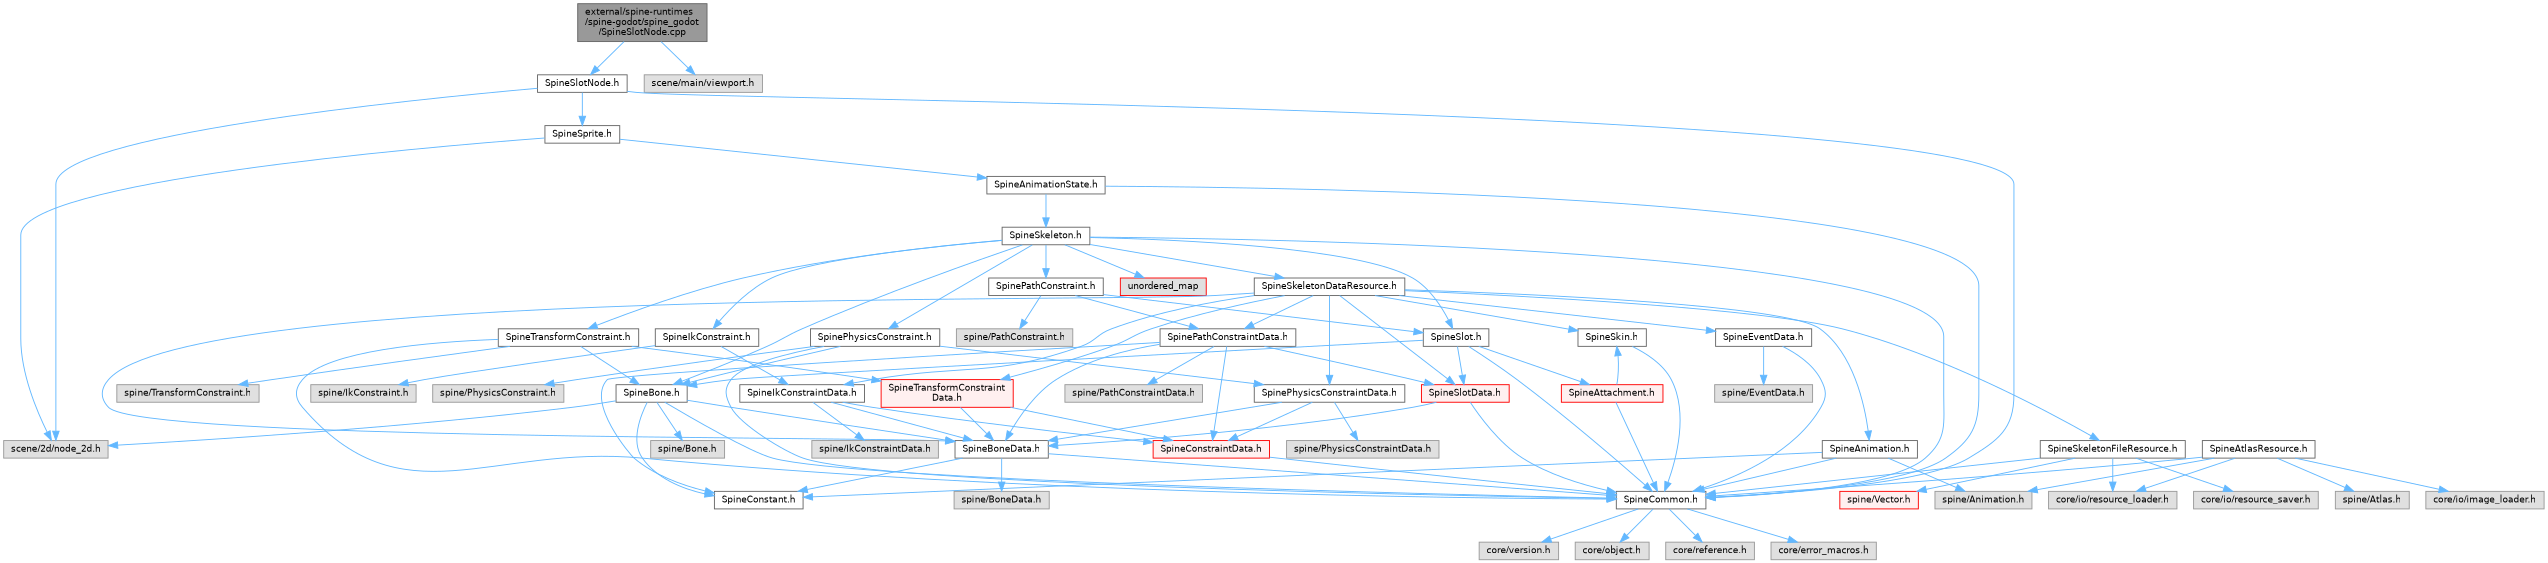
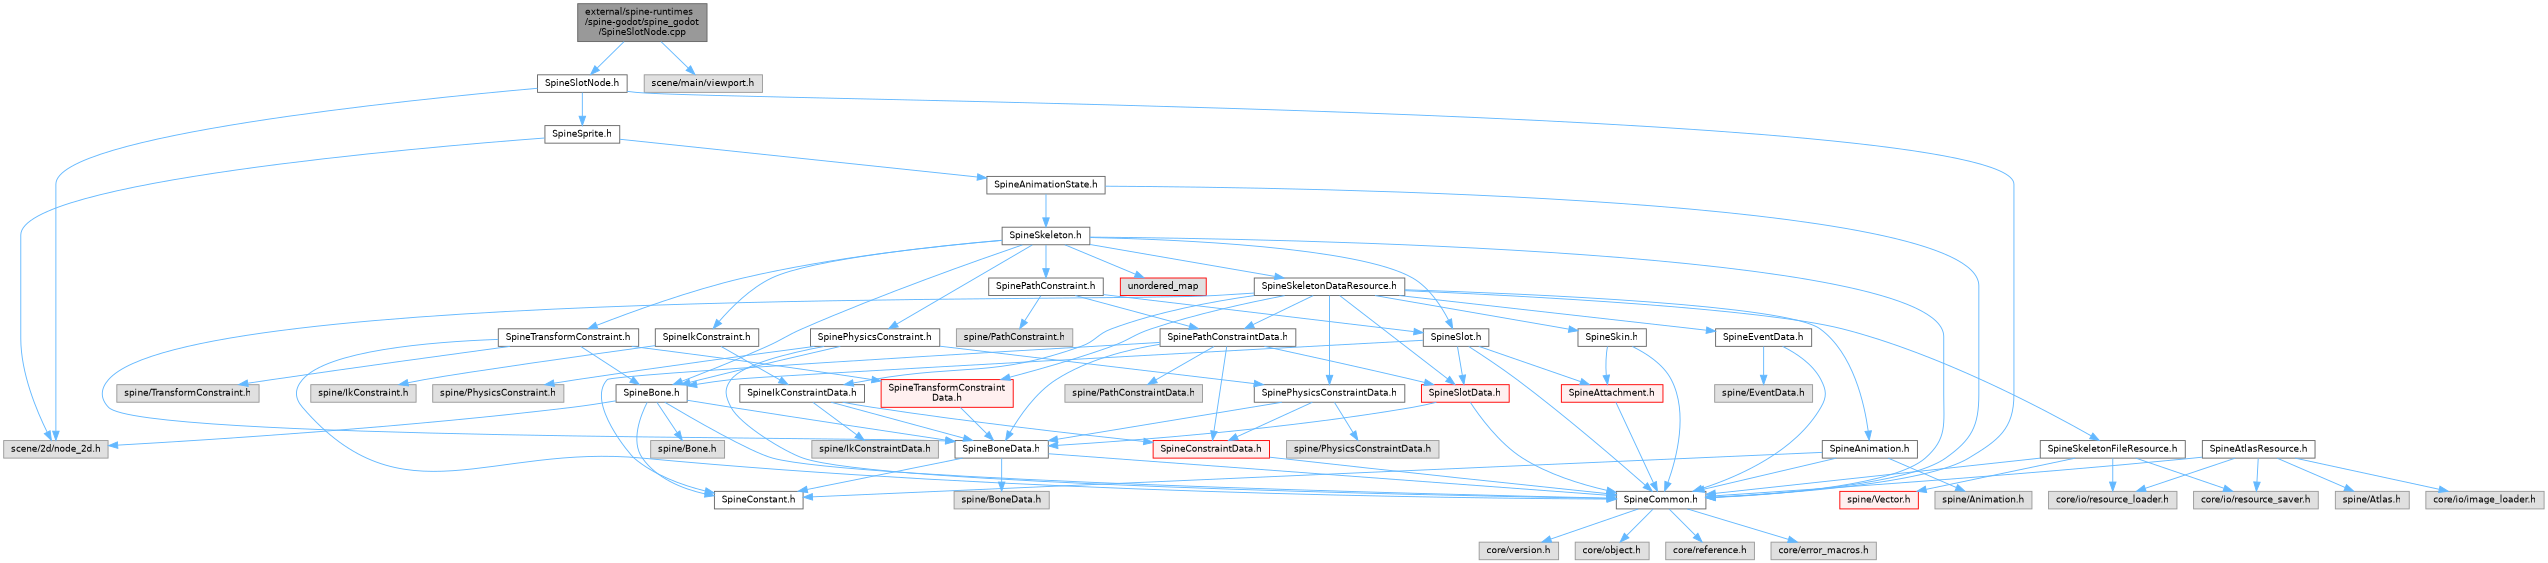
  digraph {
    node [color=grey40 fillcolor=white fontname=Helvetica fontsize=10 shape=box style=filled]
    edge [color=steelblue1 fontname=Helvetica fontsize=10 labelfontname=Helvetica labelfontsize=10 style=solid]
    n1 [color=gray40 fillcolor=grey60 fontcolor=black height=0.2 label="external/spine-runtimes\l/spine-godot/spine_godot\l/SpineSlotNode.cpp" width=0.4]
    n2 [height=0.2 label="SpineSlotNode.h" width=0.4]
    n3 [color=grey60 fillcolor="#E0E0E0" height=0.2 label="scene/main/viewport.h" width=0.4]
    n4 [height=0.2 label="SpineCommon.h" width=0.4]
    n5 [height=0.2 label="SpineSprite.h" width=0.4]
    n6 [color=grey60 fillcolor="#E0E0E0" height=0.2 label="scene/2d/node_2d.h" width=0.4]
    n7 [color=grey60 fillcolor="#E0E0E0" height=0.2 label="core/version.h" width=0.4]
    n8 [color=grey60 fillcolor="#E0E0E0" height=0.2 label="core/object.h" width=0.4]
    n9 [color=grey60 fillcolor="#E0E0E0" height=0.2 label="core/reference.h" width=0.4]
    n10 [color=grey60 fillcolor="#E0E0E0" height=0.2 label="core/error_macros.h" width=0.4]
    n11 [height=0.2 label="SpineAnimationState.h" width=0.4]
    n12 [height=0.2 label="SpineSkeleton.h" width=0.4]
    n13 [height=0.2 label="SpineSkeletonDataResource.h" width=0.4]
    n14 [height=0.2 label="SpineBone.h" width=0.4]
    n15 [height=0.2 label="SpineSlot.h" width=0.4]
    n16 [height=0.2 label="SpineIkConstraint.h" width=0.4]
    n17 [height=0.2 label="SpineTransformConstraint.h" width=0.4]
    n18 [height=0.2 label="SpinePathConstraint.h" width=0.4]
    n19 [height=0.2 label="SpinePhysicsConstraint.h" width=0.4]
    n20 [color=red fillcolor="#E0E0E0" height=0.2 label=unordered_map width=0.4]
    n21 [height=0.2 label="SpineAnimation.h" width=0.4]
    n22 [height=0.2 label="SpineBoneData.h" width=0.4]
    n23 [height=0.2 label="SpineEventData.h" width=0.4]
    n24 [height=0.2 label="SpineIkConstraintData.h" width=0.4]
    n25 [height=0.2 label="SpinePathConstraintData.h" width=0.4]
    n26 [color=red fillcolor="#FFF0F0" height=0.2 label="SpineSlotData.h" width=0.4]
    n27 [height=0.2 label="SpinePhysicsConstraintData.h" width=0.4]
    n28 [height=0.2 label="SpineSkeletonFileResource.h" width=0.4]
    n29 [height=0.2 label="SpineSkin.h" width=0.4]
    n30 [color=red fillcolor="#FFF0F0" height=0.2 label="SpineTransformConstraint\lData.h" width=0.4]
    n31 [height=0.2 label="SpineConstant.h" width=0.4]
    n32 [color=grey60 fillcolor="#E0E0E0" height=0.2 label="spine/Bone.h" width=0.4]
    n33 [color=red fillcolor="#FFF0F0" height=0.2 label="SpineAttachment.h" width=0.4]
    n34 [color=grey60 fillcolor="#E0E0E0" height=0.2 label="spine/IkConstraint.h" width=0.4]
    n35 [color=grey60 fillcolor="#E0E0E0" height=0.2 label="spine/TransformConstraint.h" width=0.4]
    n36 [color=grey60 fillcolor="#E0E0E0" height=0.2 label="spine/PathConstraint.h" width=0.4]
    n37 [color=grey60 fillcolor="#E0E0E0" height=0.2 label="spine/PhysicsConstraint.h" width=0.4]
    n38 [color=grey60 fillcolor="#E0E0E0" height=0.2 label="spine/Animation.h" width=0.4]
    n39 [height=0.2 label="SpineAtlasResource.h" width=0.4]
    n40 [color=grey60 fillcolor="#E0E0E0" height=0.2 label="core/io/resource_loader.h" width=0.4]
    n41 [color=grey60 fillcolor="#E0E0E0" height=0.2 label="core/io/resource_saver.h" width=0.4]
    n42 [color=grey60 fillcolor="#E0E0E0" height=0.2 label="core/io/image_loader.h" width=0.4]
    n43 [color=grey60 fillcolor="#E0E0E0" height=0.2 label="spine/Atlas.h" width=0.4]
    n44 [color=grey60 fillcolor="#E0E0E0" height=0.2 label="spine/BoneData.h" width=0.4]
    n45 [color=grey60 fillcolor="#E0E0E0" height=0.2 label="spine/EventData.h" width=0.4]
    n46 [color=red fillcolor="#FFF0F0" height=0.2 label="SpineConstraintData.h" width=0.4]
    n47 [color=grey60 fillcolor="#E0E0E0" height=0.2 label="spine/IkConstraintData.h" width=0.4]
    n48 [color=grey60 fillcolor="#E0E0E0" height=0.2 label="spine/PathConstraintData.h" width=0.4]
    n49 [color=grey60 fillcolor="#E0E0E0" height=0.2 label="spine/PhysicsConstraintData.h" width=0.4]
    n50 [color=red fillcolor="#FFF0F0" height=0.2 label="spine/Vector.h" width=0.4]
    n1 -> n2
    n1 -> n3
    n2 -> n4
    n2 -> n5
    n2 -> n6
    n4 -> n7
    n4 -> n8
    n4 -> n9
    n4 -> n10
    n5 -> n6
    n5 -> n11
    n11 -> n4
    n11 -> n12
    n12 -> n4
    n12 -> n13
    n12 -> n14
    n12 -> n15
    n12 -> n16
    n12 -> n17
    n12 -> n18
    n12 -> n19
    n12 -> n20
    n13 -> n21
    n13 -> n22
    n13 -> n23
    n13 -> n24
    n13 -> n25
    n13 -> n26
    n13 -> n27
    n13 -> n28
    n13 -> n29
    n13 -> n30
    n14 -> n4
    n14 -> n6
    n14 -> n22
    n14 -> n31
    n14 -> n32
    n15 -> n4
    n15 -> n14
    n15 -> n26
    n15 -> n33
    n16 -> n24
    n16 -> n34
    n17 -> n4
    n17 -> n14
    n17 -> n30
    n17 -> n35
    n18 -> n15
    n18 -> n25
    n18 -> n36
    n19 -> n4
    n19 -> n14
    n19 -> n27
    n19 -> n37
    n21 -> n4
    n21 -> n31
    n21 -> n38
    n22 -> n4
    n22 -> n31
    n22 -> n44
    n23 -> n4
    n23 -> n45
    n24 -> n22
    n24 -> n46
    n24 -> n47
    n25 -> n22
    n25 -> n26
    n25 -> n31
    n25 -> n46
    n25 -> n48
    n26 -> n4
    n26 -> n22
    n27 -> n22
    n27 -> n46
    n27 -> n49
    n28 -> n4
    n28 -> n40
    n28 -> n41
    n28 -> n50
    n29 -> n4
-   n33 -> n29
+   n29 -> n33
    n30 -> n22
-   n30 -> n46
    n33 -> n4
    n39 -> n4
    n39 -> n40
-   n39 -> n38
+   n39 -> n41
    n39 -> n42
    n39 -> n43
    n46 -> n4
  }
